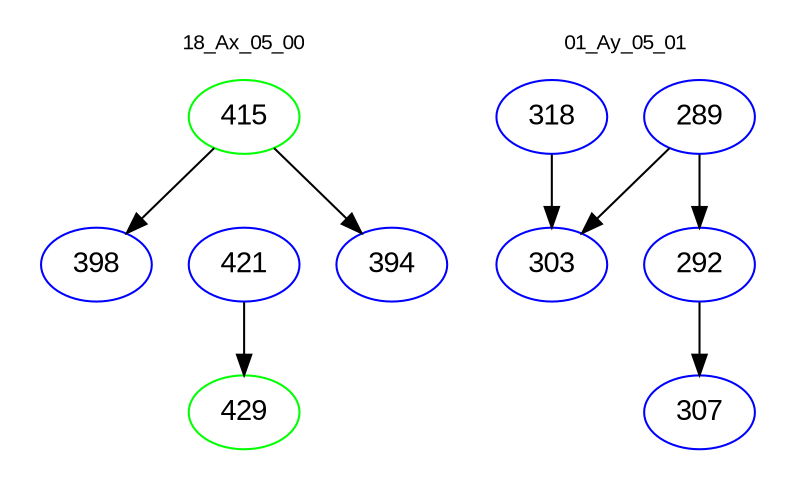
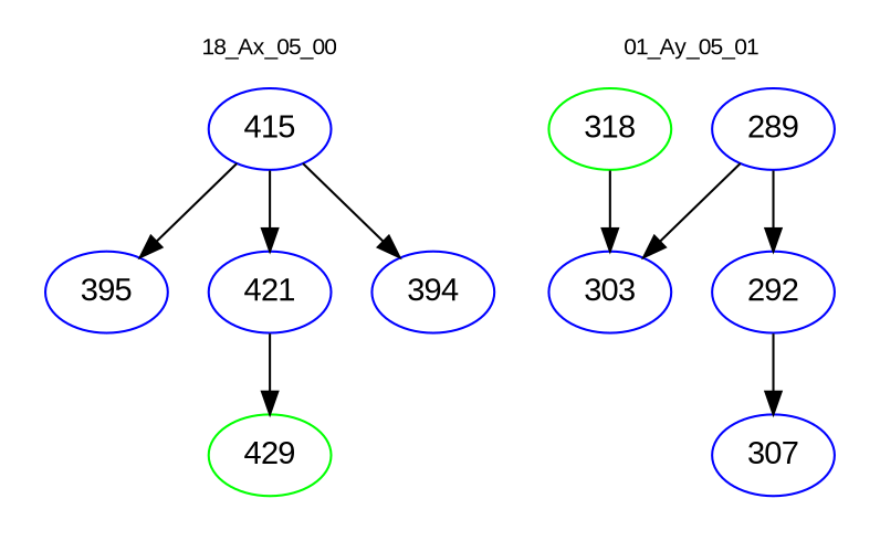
  digraph {
    fontname="Liberation Sans"
    node [color=blue fontname="Liberation Sans"]
    edge [color=black fontname="Liberation Sans"]
-   n1 [color=green label=415]
-   n2 [label=398]
+   n1 [label=415]
+   n2 [label=395]
    n3 [label=421]
    n4 [label=394]
    n5 [color=green label=429]
    n6 [label=289]
    n7 [label=292]
    n8 [label=303]
    n9 [label=307]
-   n10 [label=318]
+   n10 [color=green label=318]
    subgraph cluster_1 {
      color=white
      fontsize=10
      label="18_Ax_05_00"
      n1
      n2
      n3
      n4
      n5
    }
    subgraph cluster_2 {
      color=white
      fontsize=10
      label="01_Ay_05_01"
      n6
      n7
      n8
      n9
      n10
    }
    n1 -> n2
+   n1 -> n3
    n1 -> n4
    n3 -> n5
    n6 -> n7
    n6 -> n8
    n7 -> n9
    n10 -> n8
  }
